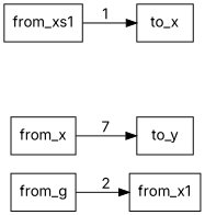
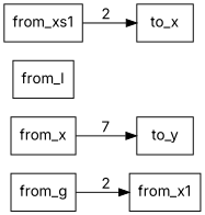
  digraph {
    fontname=Inter
    rankdir=LR
    node [fillcolor=white fontname=Inter shape=box style=filled]
    edge [fontname=Inter]
    n1 [label=<from_x1>]
    n2 [label=<from_x>]
    n3 [label=<to_y>]
+   n4 [label=<from_l>]
    n5 [label=<from_xs1>]
    n6 [label=<to_x>]
    n7 [label=<from_g>]
    n2 -> n3 [label=7]
-   n5 -> n6 [label=1]
+   n5 -> n6 [label=2]
    n7 -> n1 [label=2]
  }
